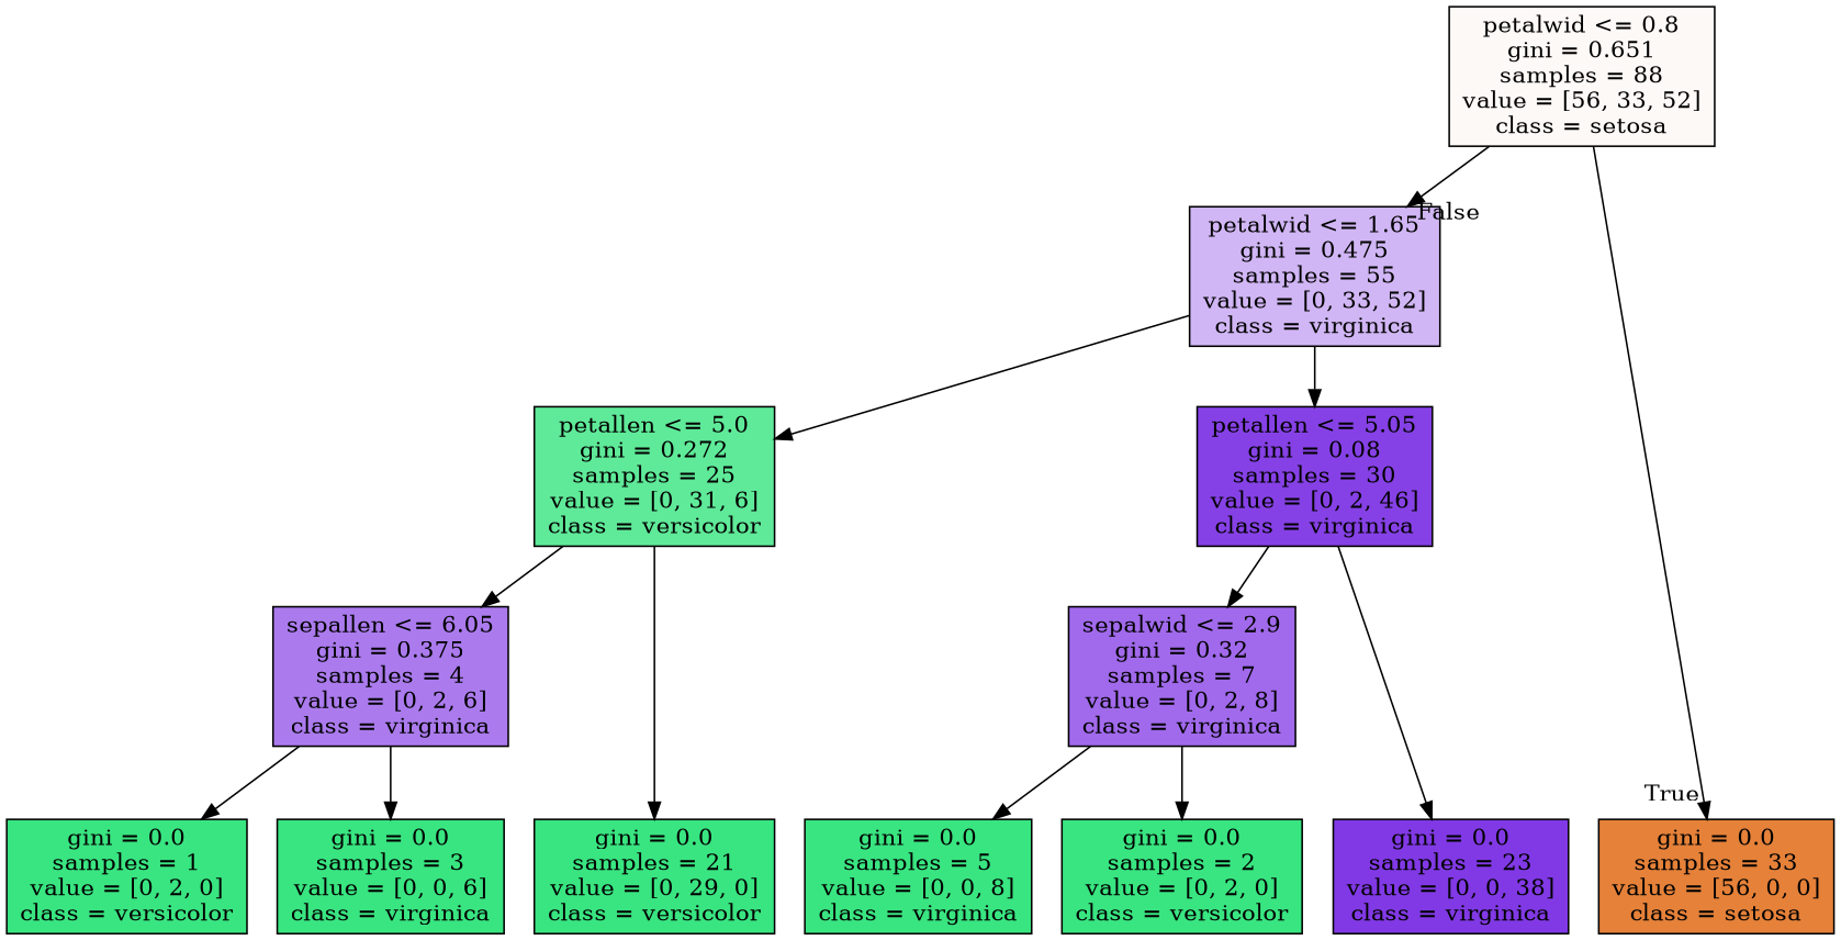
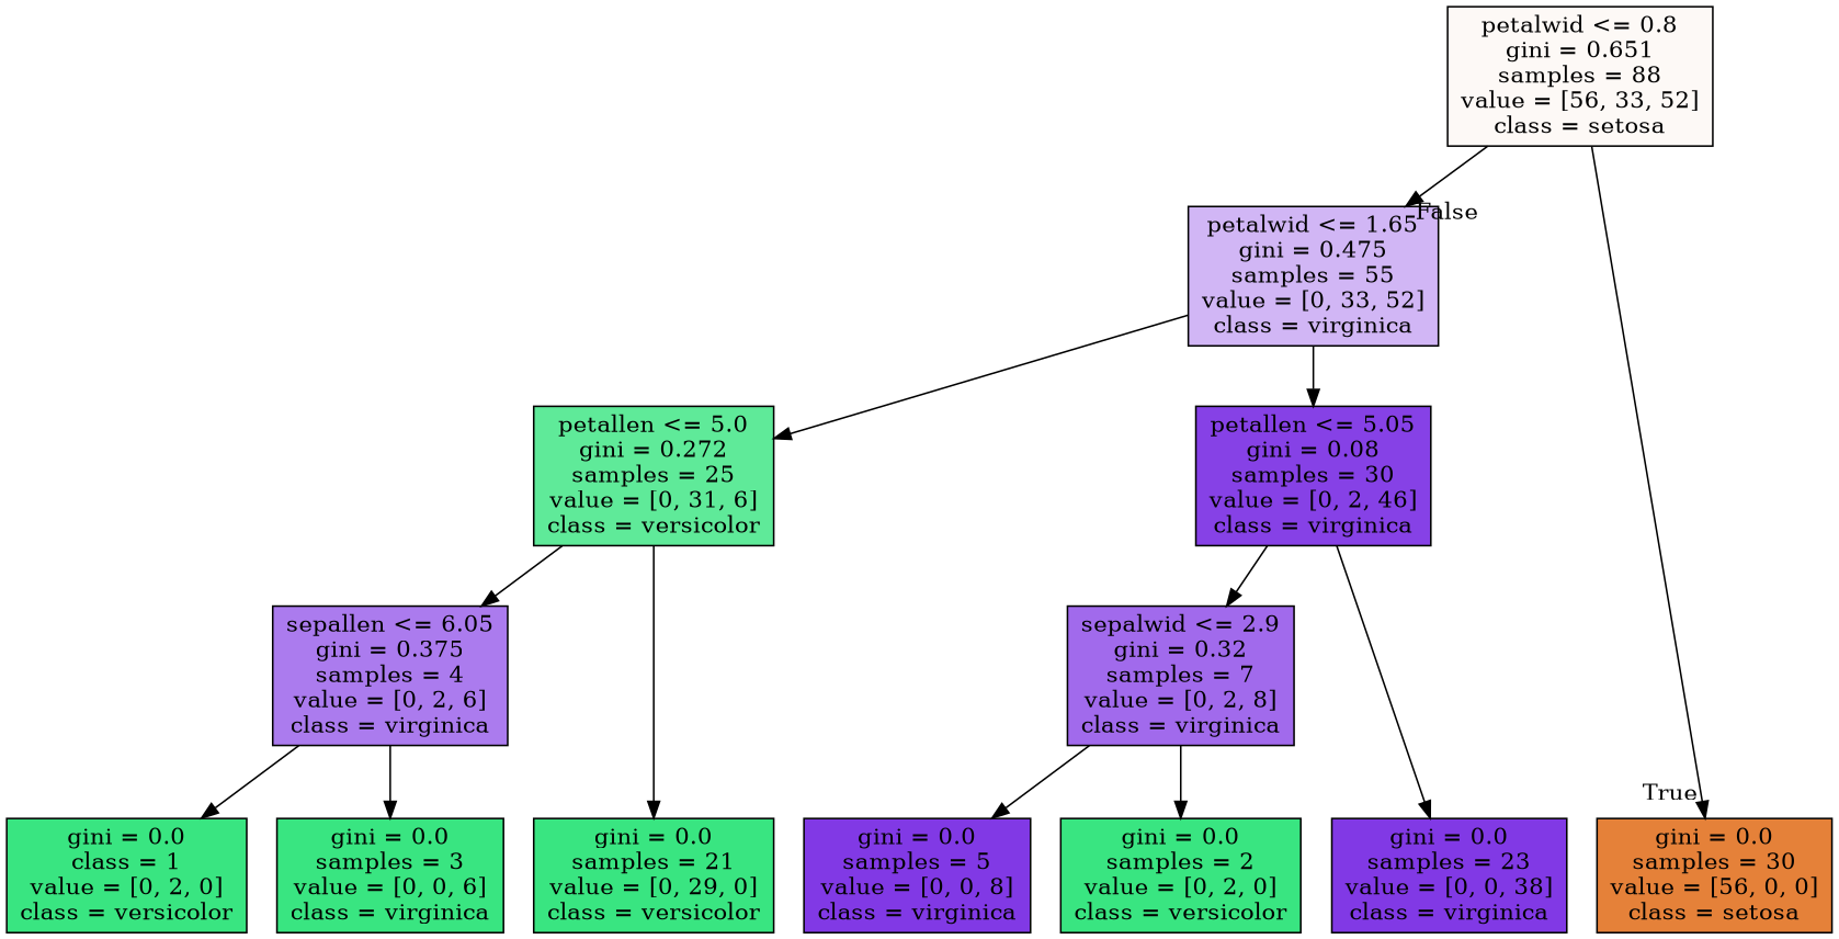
  digraph {
    ranksep=equally
    splines=polyline
    node [color=black fillcolor="#39e581ff" shape=box style=filled]
    n1 [fillcolor="#e581390b" label="petalwid <= 0.8\ngini = 0.651\nsamples = 88\nvalue = [56, 33, 52]\nclass = setosa"]
    n2 [fillcolor="#8139e55d" label="petalwid <= 1.65\ngini = 0.475\nsamples = 55\nvalue = [0, 33, 52]\nclass = virginica"]
    n3 [fillcolor="#39e581ce" label="petallen <= 5.0\ngini = 0.272\nsamples = 25\nvalue = [0, 31, 6]\nclass = versicolor"]
    n4 [fillcolor="#8139e5f4" label="petallen <= 5.05\ngini = 0.08\nsamples = 30\nvalue = [0, 2, 46]\nclass = virginica"]
    n5 [fillcolor="#8139e5aa" label="sepallen <= 6.05\ngini = 0.375\nsamples = 4\nvalue = [0, 2, 6]\nclass = virginica"]
    n6 [fillcolor="#8139e5bf" label="sepalwid <= 2.9\ngini = 0.32\nsamples = 7\nvalue = [0, 2, 8]\nclass = virginica"]
-   n7 [fillcolor="#e58139ff" label="gini = 0.0\nsamples = 33\nvalue = [56, 0, 0]\nclass = setosa"]
+   n7 [fillcolor="#e58139ff" label="gini = 0.0\nsamples = 30\nvalue = [56, 0, 0]\nclass = setosa"]
    n8 [label="gini = 0.0\nsamples = 21\nvalue = [0, 29, 0]\nclass = versicolor"]
-   n9 [label="gini = 0.0\nsamples = 1\nvalue = [0, 2, 0]\nclass = versicolor"]
+   n9 [label="gini = 0.0\nclass = 1\nvalue = [0, 2, 0]\nclass = versicolor"]
    n10 [label="gini = 0.0\nsamples = 3\nvalue = [0, 0, 6]\nclass = virginica"]
-   n11 [label="gini = 0.0\nsamples = 5\nvalue = [0, 0, 8]\nclass = virginica"]
+   n11 [fillcolor="#8139e5ff" label="gini = 0.0\nsamples = 5\nvalue = [0, 0, 8]\nclass = virginica"]
    n12 [label="gini = 0.0\nsamples = 2\nvalue = [0, 2, 0]\nclass = versicolor"]
    n13 [fillcolor="#8139e5ff" label="gini = 0.0\nsamples = 23\nvalue = [0, 0, 38]\nclass = virginica"]
    subgraph sub_1 {
      rank=same
      n1
    }
    subgraph sub_2 {
      rank=same
      n2
    }
    subgraph sub_3 {
      rank=same
      n3
      n4
    }
    subgraph sub_4 {
      rank=same
      n5
      n6
    }
    subgraph sub_5 {
      rank=same
      n7
      n8
      n9
      n10
      n11
      n12
      n13
    }
    n1 -> n2 [headlabel=False labelangle=-45 labeldistance=2.5]
    n1 -> n7 [headlabel=True labelangle=45 labeldistance=2.5]
    n2 -> n3
    n2 -> n4
    n3 -> n5
    n3 -> n8
    n4 -> n6
    n4 -> n13
    n5 -> n9
    n5 -> n10
    n6 -> n11
    n6 -> n12
  }
